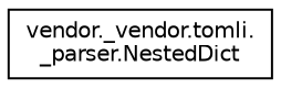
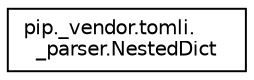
  digraph {
    rankdir=TB
-   n1 [color=black fillcolor=white fontname=Helvetica fontsize=10 height=0.2 label="vendor._vendor.tomli.\l_parser.NestedDict" shape=record style=filled width=0.4]
+   n1 [color=black fillcolor=white fontname=Helvetica fontsize=10 height=0.2 label="pip._vendor.tomli.\l_parser.NestedDict" shape=record style=filled width=0.4]
  }
